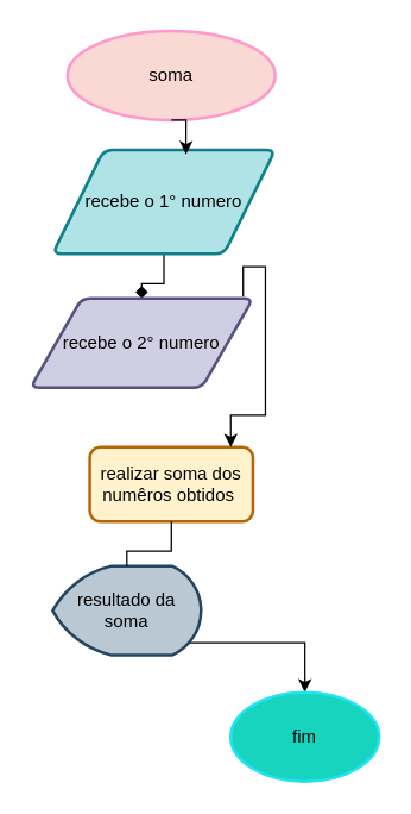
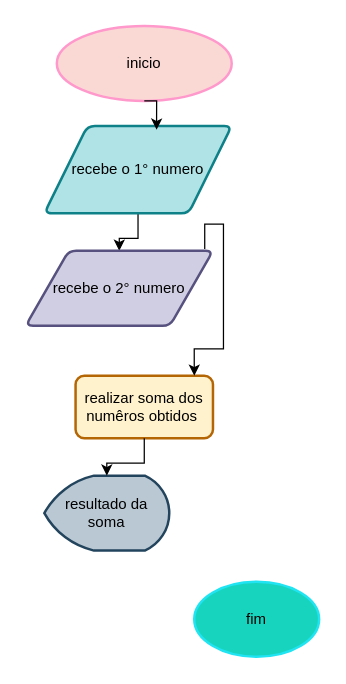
  <mxCell id="0" />
  <mxCell id="1" parent="0" />
- <mxCell id="2" value="soma" style="strokeWidth=2;html=1;shape=mxgraph.flowchart.start_1;whiteSpace=wrap;fillColor=#fad9d5;strokeColor=#FF99CC;" vertex="1" parent="1"><mxGeometry y="20" width="140" height="60" as="geometry" x="45" /></mxCell>
- <mxCell id="3" style="edgeStyle=orthogonalEdgeStyle;rounded=0;orthogonalLoop=1;jettySize=auto;html=1;exitX=0.5;exitY=1;exitDx=0;exitDy=0;endArrow=diamond;" edge="1" parent="1" source="4" target="6"><mxGeometry relative="1" as="geometry"><mxPoint x="110" y="200" as="targetPoint" /></mxGeometry></mxCell>
+ <mxCell id="2" value="inicio" style="strokeWidth=2;html=1;shape=mxgraph.flowchart.start_1;whiteSpace=wrap;fillColor=#fad9d5;strokeColor=#FF99CC;" vertex="1" parent="1"><mxGeometry y="20" width="140" height="60" as="geometry" x="45" /></mxCell>
+ <mxCell id="3" style="edgeStyle=orthogonalEdgeStyle;rounded=0;orthogonalLoop=1;jettySize=auto;html=1;exitX=0.5;exitY=1;exitDx=0;exitDy=0;" edge="1" parent="1" source="4" target="6"><mxGeometry relative="1" as="geometry"><mxPoint x="110" y="200" as="targetPoint" /></mxGeometry></mxCell>
  <mxCell id="4" value="recebe o 1° numero" style="shape=parallelogram;html=1;strokeWidth=2;perimeter=parallelogramPerimeter;whiteSpace=wrap;rounded=1;arcSize=12;size=0.23;fillColor=#b0e3e6;strokeColor=#0e8088;" vertex="1" parent="1"><mxGeometry x="35" y="100" width="150" height="70" as="geometry" /></mxCell>
  <mxCell id="5" style="edgeStyle=orthogonalEdgeStyle;rounded=0;orthogonalLoop=1;jettySize=auto;html=1;exitX=0.5;exitY=1;exitDx=0;exitDy=0;exitPerimeter=0;entryX=0.599;entryY=0.043;entryDx=0;entryDy=0;entryPerimeter=0;" edge="1" parent="1" source="2" target="4"><mxGeometry relative="1" as="geometry" /></mxCell>
  <mxCell id="6" value="recebe o 2° numero" style="shape=parallelogram;html=1;strokeWidth=2;perimeter=parallelogramPerimeter;whiteSpace=wrap;rounded=1;arcSize=12;size=0.23;fillColor=#d0cee2;strokeColor=#56517e;direction=west;" vertex="1" parent="1"><mxGeometry x="20" y="200" width="150" height="60" as="geometry" /></mxCell>
  <mxCell id="7" value="realizar soma dos numêros obtidos&amp;nbsp;" style="rounded=1;whiteSpace=wrap;html=1;absoluteArcSize=1;arcSize=14;strokeWidth=2;fillColor=#fff2cc;strokeColor=#b46504;" vertex="1" parent="1"><mxGeometry x="60" y="300" width="110" height="50" as="geometry" /></mxCell>
  <mxCell id="8" style="edgeStyle=orthogonalEdgeStyle;rounded=0;orthogonalLoop=1;jettySize=auto;html=1;exitX=0.5;exitY=1;exitDx=0;exitDy=0;entryX=0.333;entryY=0.028;entryDx=0;entryDy=0;entryPerimeter=0;" edge="1" parent="1"><mxGeometry relative="1" as="geometry"><mxPoint x="163.4" y="198.6" as="sourcePoint" /><mxPoint x="155.03" y="300" as="targetPoint" /><Array as="points"><mxPoint x="163.4" y="178.6" /><mxPoint x="178.4" y="178.6" /><mxPoint x="178.4" y="278.6" /><mxPoint x="155.4" y="278.6" /></Array></mxGeometry></mxCell>
- <mxCell id="9" style="edgeStyle=orthogonalEdgeStyle;rounded=0;orthogonalLoop=1;jettySize=auto;html=1;exitX=0.92;exitY=0.86;exitDx=0;exitDy=0;exitPerimeter=0;" edge="1" parent="1" source="10" target="12"><mxGeometry relative="1" as="geometry" /></mxCell>
  <mxCell id="10" value="resultado da soma" style="strokeWidth=2;html=1;shape=mxgraph.flowchart.display;whiteSpace=wrap;fillColor=#bac8d3;strokeColor=#23445d;" vertex="1" parent="1"><mxGeometry x="35" y="380" width="100" height="60" as="geometry" /></mxCell>
- <mxCell id="11" style="edgeStyle=orthogonalEdgeStyle;rounded=0;orthogonalLoop=1;jettySize=auto;html=1;exitX=0.5;exitY=1;exitDx=0;exitDy=0;entryX=0.5;entryY=0;entryDx=0;entryDy=0;entryPerimeter=0;endArrow=none;" edge="1" parent="1" source="7" target="10"><mxGeometry relative="1" as="geometry" /></mxCell>
+ <mxCell id="11" style="edgeStyle=orthogonalEdgeStyle;rounded=0;orthogonalLoop=1;jettySize=auto;html=1;exitX=0.5;exitY=1;exitDx=0;exitDy=0;entryX=0.5;entryY=0;entryDx=0;entryDy=0;entryPerimeter=0;" edge="1" parent="1" source="7" target="10"><mxGeometry relative="1" as="geometry" /></mxCell>
  <mxCell id="12" value="fim" style="strokeWidth=2;html=1;shape=mxgraph.flowchart.start_1;whiteSpace=wrap;fillColor=light-dark(#16d4be, #ededed);strokeColor=light-dark(#21e4f2, #ededed);" vertex="1" parent="1"><mxGeometry x="155" y="465" width="100" height="60" as="geometry" /></mxCell>
